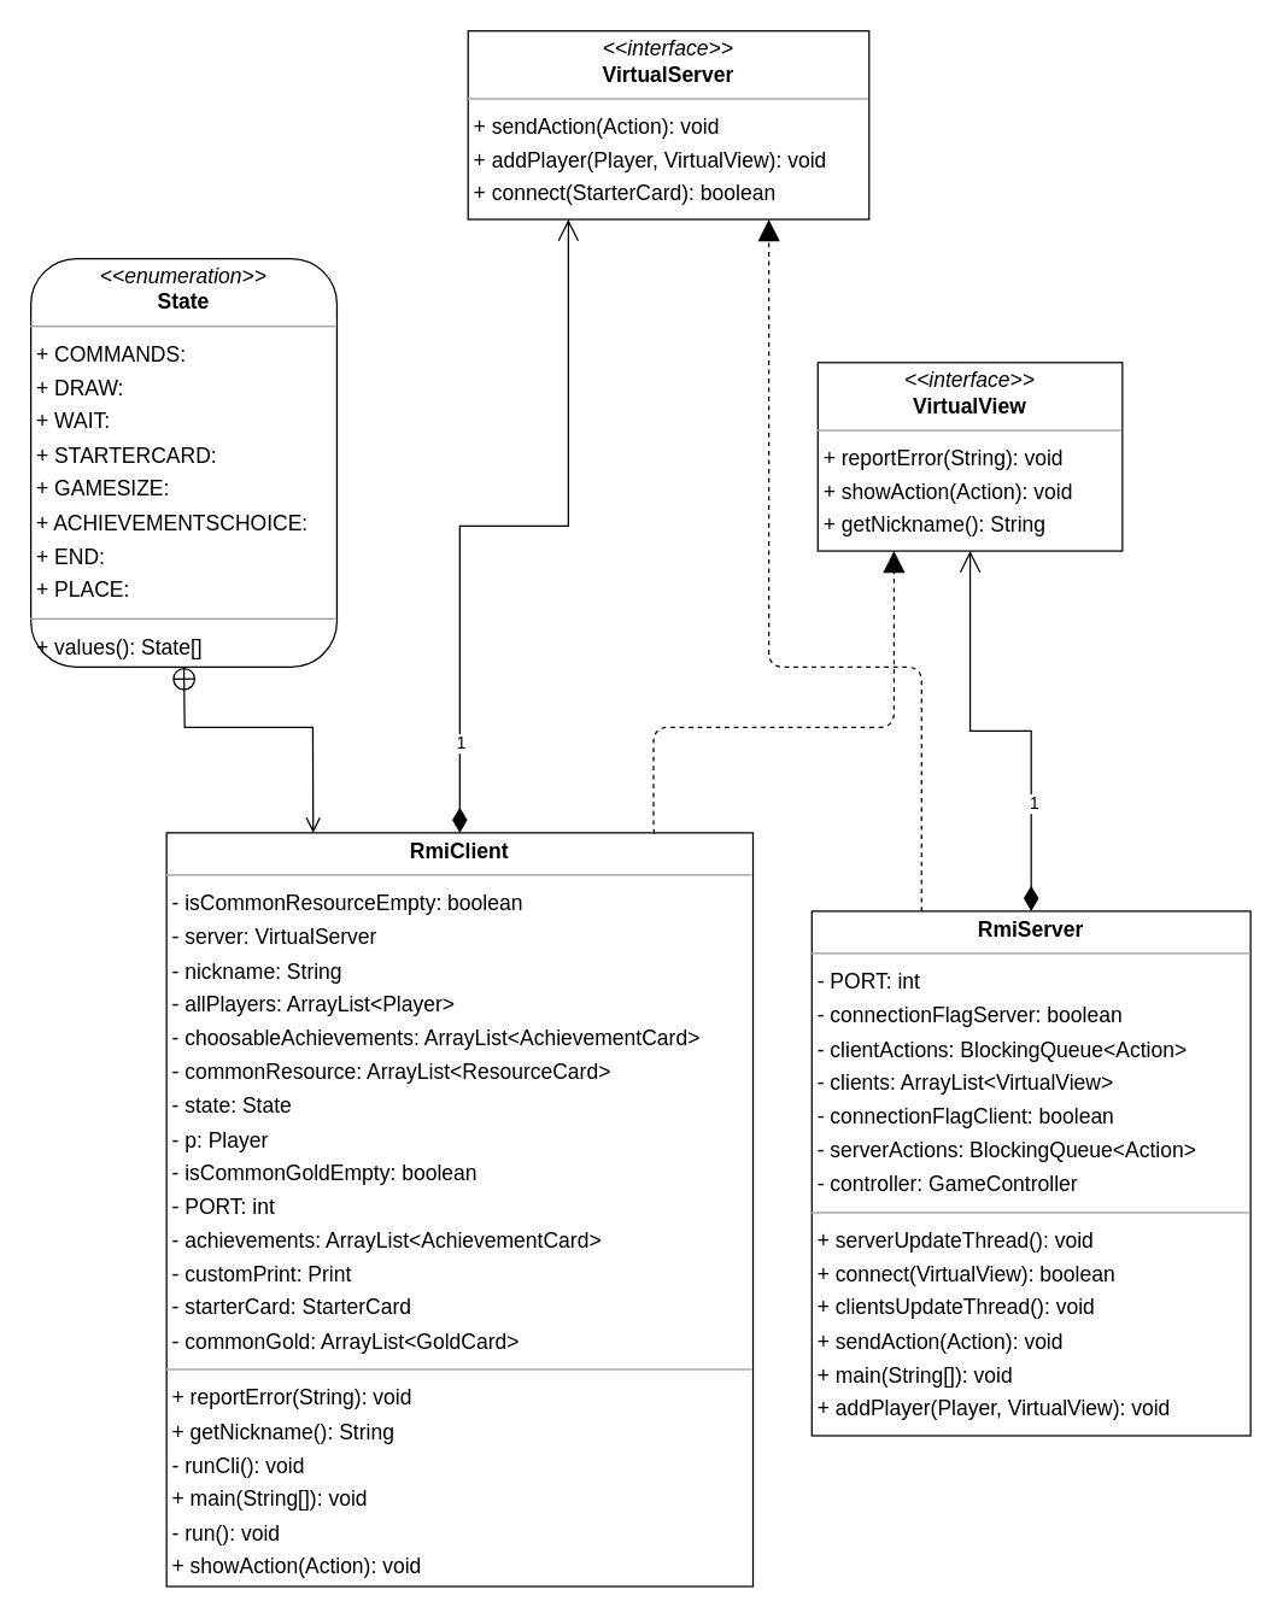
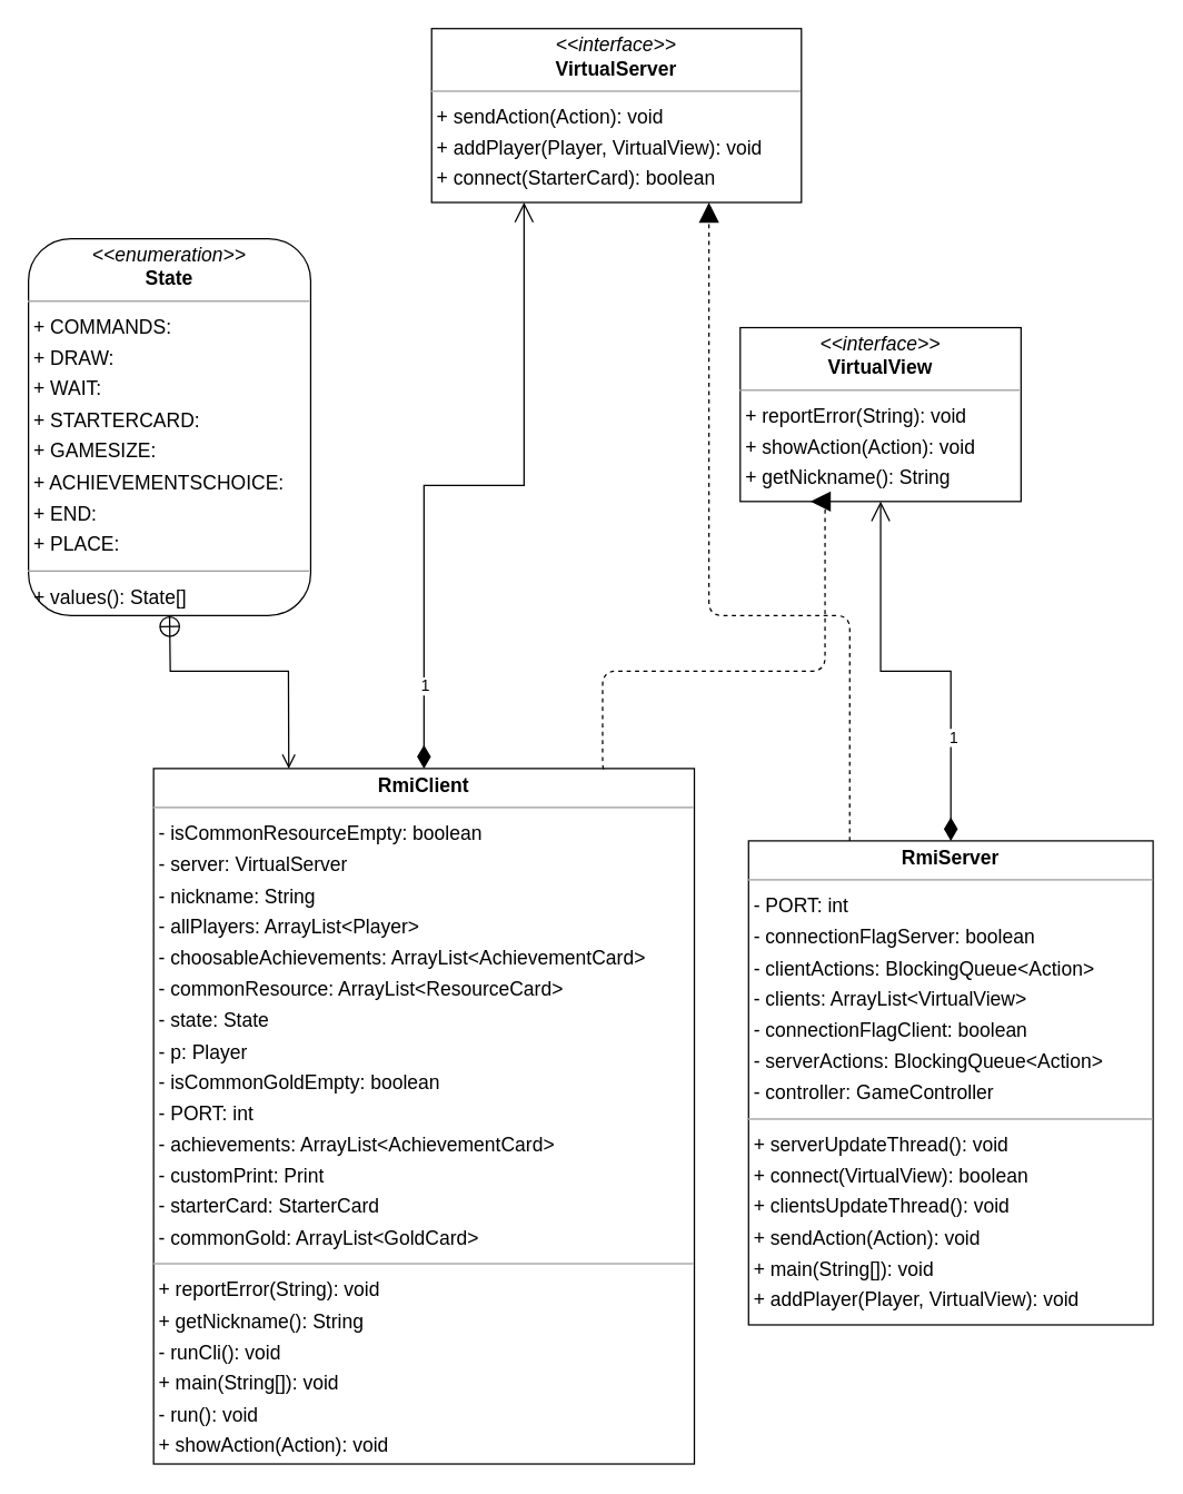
  <mxCell id="0" />
  <mxCell id="1" parent="0" />
  <mxCell id="2" value="&lt;p style=&quot;margin:0px;margin-top:4px;text-align:center;&quot;&gt;&lt;b&gt;RmiClient&lt;/b&gt;&lt;/p&gt;&lt;hr size=&quot;1&quot;/&gt;&lt;p style=&quot;margin:0 0 0 4px;line-height:1.6;&quot;&gt;- isCommonResourceEmpty: boolean&lt;br/&gt;- server: VirtualServer&lt;br/&gt;- nickname: String&lt;br/&gt;- allPlayers: ArrayList&amp;lt;Player&amp;gt;&lt;br/&gt;- choosableAchievements: ArrayList&amp;lt;AchievementCard&amp;gt;&lt;br/&gt;- commonResource: ArrayList&amp;lt;ResourceCard&amp;gt;&lt;br/&gt;- state: State&lt;br/&gt;- p: Player&lt;br/&gt;- isCommonGoldEmpty: boolean&lt;br/&gt;- PORT: int&lt;br/&gt;- achievements: ArrayList&amp;lt;AchievementCard&amp;gt;&lt;br/&gt;- customPrint: Print&lt;br/&gt;- starterCard: StarterCard&lt;br/&gt;- commonGold: ArrayList&amp;lt;GoldCard&amp;gt;&lt;/p&gt;&lt;hr size=&quot;1&quot;/&gt;&lt;p style=&quot;margin:0 0 0 4px;line-height:1.6;&quot;&gt;+ reportError(String): void&lt;br/&gt;+ getNickname(): String&lt;br/&gt;- runCli(): void&lt;br/&gt;+ main(String[]): void&lt;br/&gt;- run(): void&lt;br/&gt;+ showAction(Action): void&lt;/p&gt;" style="verticalAlign=top;align=left;overflow=fill;fontSize=14;fontFamily=Helvetica;html=1;rounded=0;shadow=0;comic=0;labelBackgroundColor=none;strokeWidth=1;" parent="1" vertex="1"><mxGeometry x="110" y="552" width="389" height="500" as="geometry" /></mxCell>
  <mxCell id="3" value="&lt;p style=&quot;margin:0px;margin-top:4px;text-align:center;&quot;&gt;&lt;b&gt;RmiServer&lt;/b&gt;&lt;/p&gt;&lt;hr size=&quot;1&quot;/&gt;&lt;p style=&quot;margin:0 0 0 4px;line-height:1.6;&quot;&gt;- PORT: int&lt;br/&gt;- connectionFlagServer: boolean&lt;br/&gt;- clientActions: BlockingQueue&amp;lt;Action&amp;gt;&lt;br/&gt;- clients: ArrayList&amp;lt;VirtualView&amp;gt;&lt;br/&gt;- connectionFlagClient: boolean&lt;br/&gt;- serverActions: BlockingQueue&amp;lt;Action&amp;gt;&lt;br/&gt;- controller: GameController&lt;/p&gt;&lt;hr size=&quot;1&quot;/&gt;&lt;p style=&quot;margin:0 0 0 4px;line-height:1.6;&quot;&gt;+ serverUpdateThread(): void&lt;br/&gt;+ connect(VirtualView): boolean&lt;br/&gt;+ clientsUpdateThread(): void&lt;br/&gt;+ sendAction(Action): void&lt;br/&gt;+ main(String[]): void&lt;br/&gt;+ addPlayer(Player, VirtualView): void&lt;/p&gt;" style="verticalAlign=top;align=left;overflow=fill;fontSize=14;fontFamily=Helvetica;html=1;rounded=0;shadow=0;comic=0;labelBackgroundColor=none;strokeWidth=1;" parent="1" vertex="1"><mxGeometry x="538" y="604" width="291" height="348" as="geometry" /></mxCell>
  <mxCell id="4" value="&lt;p style=&quot;margin:0px;margin-top:4px;text-align:center;&quot;&gt;&lt;i&gt;&amp;lt;&amp;lt;enumeration&amp;gt;&amp;gt;&lt;/i&gt;&lt;br/&gt;&lt;b&gt;State&lt;/b&gt;&lt;/p&gt;&lt;hr size=&quot;1&quot;/&gt;&lt;p style=&quot;margin:0 0 0 4px;line-height:1.6;&quot;&gt;+ COMMANDS: &lt;br/&gt;+ DRAW: &lt;br/&gt;+ WAIT: &lt;br/&gt;+ STARTERCARD: &lt;br/&gt;+ GAMESIZE: &lt;br/&gt;+ ACHIEVEMENTSCHOICE: &lt;br/&gt;+ END: &lt;br/&gt;+ PLACE: &lt;/p&gt;&lt;hr size=&quot;1&quot;/&gt;&lt;p style=&quot;margin:0 0 0 4px;line-height:1.6;&quot;&gt;+ values(): State[]&lt;br/&gt;+ valueOf(String): State&lt;/p&gt;" style="verticalAlign=top;align=left;overflow=fill;fontSize=14;fontFamily=Helvetica;html=1;shadow=0;comic=0;labelBackgroundColor=none;strokeWidth=1;rounded=1;" parent="1" vertex="1"><mxGeometry x="20" y="171" width="203" height="271" as="geometry" /></mxCell>
  <mxCell id="5" value="&lt;p style=&quot;margin:0px;margin-top:4px;text-align:center;&quot;&gt;&lt;i&gt;&amp;lt;&amp;lt;interface&amp;gt;&amp;gt;&lt;/i&gt;&lt;br/&gt;&lt;b&gt;VirtualServer&lt;/b&gt;&lt;/p&gt;&lt;hr size=&quot;1&quot;/&gt;&lt;p style=&quot;margin:0 0 0 4px;line-height:1.6;&quot;&gt;+ sendAction(Action): void&lt;br/&gt;+ addPlayer(Player, VirtualView): void&lt;br/&gt;+ connect(StarterCard): boolean&lt;/p&gt;" style="verticalAlign=top;align=left;overflow=fill;fontSize=14;fontFamily=Helvetica;html=1;rounded=0;shadow=0;comic=0;labelBackgroundColor=none;strokeWidth=1;" parent="1" vertex="1"><mxGeometry x="310" y="20" width="266" height="125" as="geometry" /></mxCell>
- <mxCell id="6" value="&lt;p style=&quot;margin:0px;margin-top:4px;text-align:center;&quot;&gt;&lt;i&gt;&amp;lt;&amp;lt;interface&amp;gt;&amp;gt;&lt;/i&gt;&lt;br/&gt;&lt;b&gt;VirtualView&lt;/b&gt;&lt;/p&gt;&lt;hr size=&quot;1&quot;/&gt;&lt;p style=&quot;margin:0 0 0 4px;line-height:1.6;&quot;&gt;+ reportError(String): void&lt;br/&gt;+ showAction(Action): void&lt;br/&gt;+ getNickname(): String&lt;/p&gt;" style="verticalAlign=top;align=left;overflow=fill;fontSize=14;fontFamily=Helvetica;html=1;rounded=0;shadow=0;comic=0;labelBackgroundColor=none;strokeWidth=1;" parent="1" vertex="1"><mxGeometry x="542" y="240" width="202" height="125" as="geometry" /></mxCell>
+ <mxCell id="6" value="&lt;p style=&quot;margin:0px;margin-top:4px;text-align:center;&quot;&gt;&lt;i&gt;&amp;lt;&amp;lt;interface&amp;gt;&amp;gt;&lt;/i&gt;&lt;br/&gt;&lt;b&gt;VirtualView&lt;/b&gt;&lt;/p&gt;&lt;hr size=&quot;1&quot;/&gt;&lt;p style=&quot;margin:0 0 0 4px;line-height:1.6;&quot;&gt;+ reportError(String): void&lt;br/&gt;+ showAction(Action): void&lt;br/&gt;+ getNickname(): String&lt;/p&gt;" style="verticalAlign=top;align=left;overflow=fill;fontSize=14;fontFamily=Helvetica;html=1;rounded=0;shadow=0;comic=0;labelBackgroundColor=none;strokeWidth=1;" parent="1" vertex="1"><mxGeometry x="532" y="235" width="202" height="125" as="geometry" /></mxCell>
  <mxCell id="7" value="" style="html=1;rounded=1;edgeStyle=orthogonalEdgeStyle;dashed=1;startArrow=none;endArrow=block;endSize=12;strokeColor=#000000;exitX=0.833;exitY=0.000;exitDx=0;exitDy=0;entryX=0.250;entryY=1.000;entryDx=0;entryDy=0;" parent="1" source="2" target="6" edge="1"><mxGeometry width="50" height="50" relative="1" as="geometry"><Array as="points"><mxPoint x="433" y="552" /><mxPoint x="433" y="482" /><mxPoint x="593" y="482" /></Array></mxGeometry></mxCell>
  <mxCell id="8" value="" style="html=1;rounded=1;edgeStyle=orthogonalEdgeStyle;dashed=1;startArrow=none;endArrow=block;endSize=12;strokeColor=#000000;exitX=0.250;exitY=0.000;exitDx=0;exitDy=0;entryX=0.750;entryY=1.000;entryDx=0;entryDy=0;" parent="1" source="3" target="5" edge="1"><mxGeometry width="50" height="50" relative="1" as="geometry"><Array as="points"><mxPoint x="611" y="442" /><mxPoint x="510" y="442" /></Array></mxGeometry></mxCell>
  <mxCell id="9" value="" style="endArrow=open;startArrow=circlePlus;endFill=0;startFill=0;endSize=8;html=1;rounded=0;exitX=0.5;exitY=1;exitDx=0;exitDy=0;entryX=0.25;entryY=0;entryDx=0;entryDy=0;" edge="1" parent="1" source="4" target="2"><mxGeometry width="160" relative="1" as="geometry"><mxPoint x="280" y="632" as="sourcePoint" /><mxPoint x="440" y="632" as="targetPoint" /><Array as="points"><mxPoint x="122" y="482" /><mxPoint x="207" y="482" /></Array></mxGeometry></mxCell>
  <mxCell id="10" value="1" style="endArrow=open;html=1;endSize=12;startArrow=diamondThin;startSize=14;startFill=1;edgeStyle=orthogonalEdgeStyle;align=left;verticalAlign=bottom;rounded=0;exitX=0.5;exitY=0;exitDx=0;exitDy=0;entryX=0.25;entryY=1;entryDx=0;entryDy=0;" edge="1" parent="1" source="2" target="5"><mxGeometry x="-0.791" y="5" relative="1" as="geometry"><mxPoint x="280" y="442" as="sourcePoint" /><mxPoint x="440" y="442" as="targetPoint" /><mxPoint x="1" as="offset" /></mxGeometry></mxCell>
  <mxCell id="11" value="1" style="endArrow=open;html=1;endSize=12;startArrow=diamondThin;startSize=14;startFill=1;edgeStyle=orthogonalEdgeStyle;align=left;verticalAlign=bottom;rounded=0;exitX=0.5;exitY=0;exitDx=0;exitDy=0;entryX=0.5;entryY=1;entryDx=0;entryDy=0;" edge="1" parent="1" source="3" target="6"><mxGeometry x="-0.556" y="4" relative="1" as="geometry"><mxPoint x="570" y="542" as="sourcePoint" /><mxPoint x="440" y="472" as="targetPoint" /><mxPoint x="1" as="offset" /></mxGeometry></mxCell>
